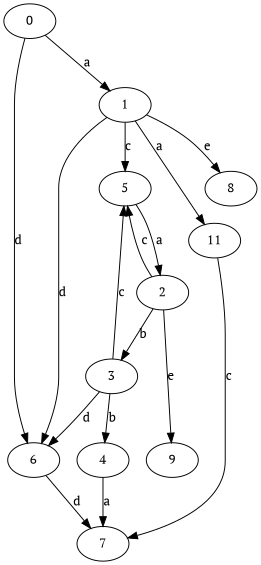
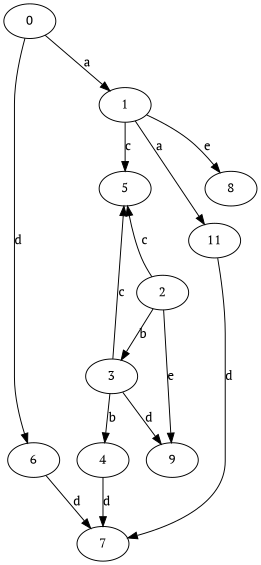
  strict digraph {
    fontname="PT Serif"
    node [fontname="PT Serif"]
    edge [fontname="PT Serif"]
    1
    5
    6
    8
    11
    2
    7
    3
    9
    4
    0
    1 -> 5 [label=c]
-   1 -> 6 [label=d]
    1 -> 8 [label=e]
    1 -> 11 [label=a]
-   5 -> 2 [label=a]
    6 -> 7 [label=d]
-   11 -> 7 [label=c]
+   11 -> 7 [label=d]
    2 -> 5 [label=c]
    2 -> 3 [label=b]
    2 -> 9 [label=e]
    3 -> 5 [label=c]
-   3 -> 6 [label=d]
+   3 -> 9 [label=d]
    3 -> 4 [label=b]
-   4 -> 7 [label=a]
+   4 -> 7 [label=d]
    0 -> 1 [label=a]
    0 -> 6 [label=d]
  }
